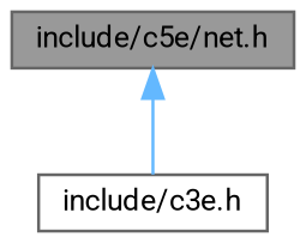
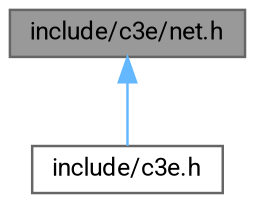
  digraph {
    fontname=Roboto
    node [fontname=Roboto fontsize=10 shape=box style=filled]
-   n1 [color=gray40 fillcolor=grey60 fontcolor=black height=0.2 label="include/c5e/net.h" width=0.4]
+   n1 [color=gray40 fillcolor=grey60 fontcolor=black height=0.2 label="include/c3e/net.h" width=0.4]
    n2 [color=grey40 fillcolor=white height=0.2 label="include/c3e.h" width=0.4]
    n1 -> n2 [color=steelblue1 dir=back fontname=Roboto fontsize=10 labelfontname=Helvetica labelfontsize=10 style=solid]
  }
